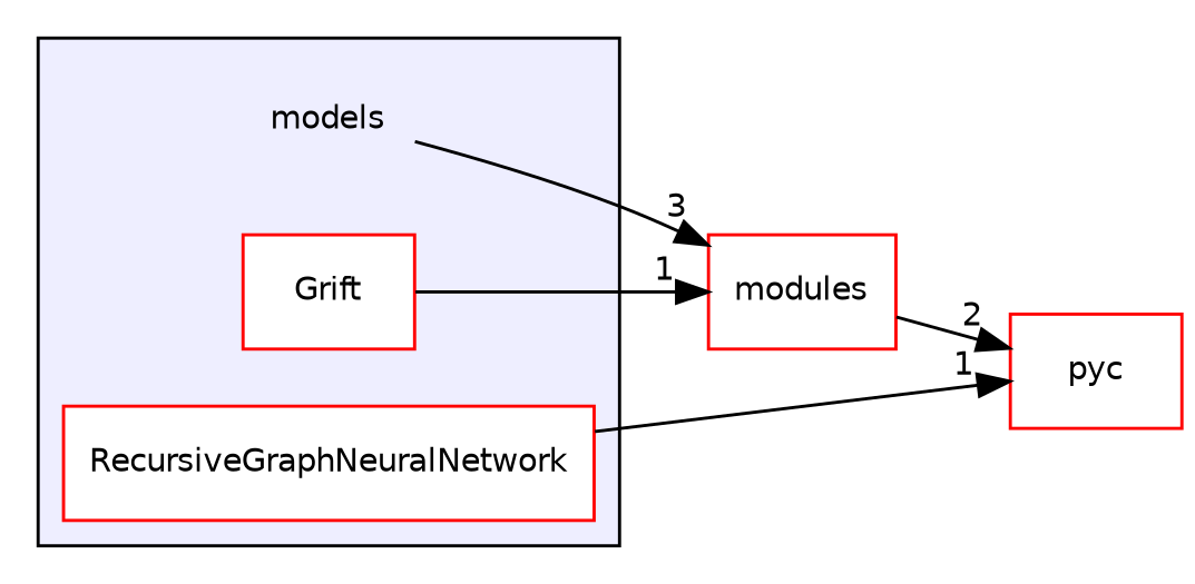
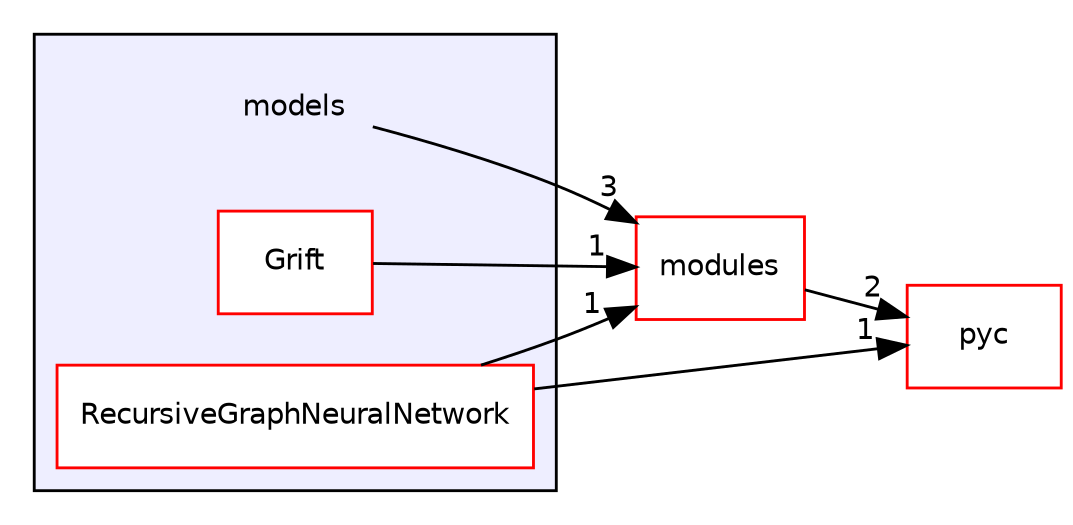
  digraph {
    compound=true
    rankdir=LR
    node [fontname=Helvetica fontsize=10 shape=box color=red fillcolor=white style=filled]
    edge [headlabel=1 labeldistance=1.5 labelfontname=Helvetica labelfontsize=10]
    n1 [label=models shape=plaintext color="" fillcolor="" style=""]
    n2 [label=Grift]
    n3 [label=RecursiveGraphNeuralNetwork]
    n4 [label=modules]
    n5 [label=pyc]
    subgraph cluster_1 {
      bgcolor="#eeeeff"
      pencolor=black
      n1
      n2
      n3
    }
    n1 -> n4 [headlabel=3]
    n2 -> n4
+   n3 -> n4
    n3 -> n5
    n4 -> n5 [headlabel=2]
  }
